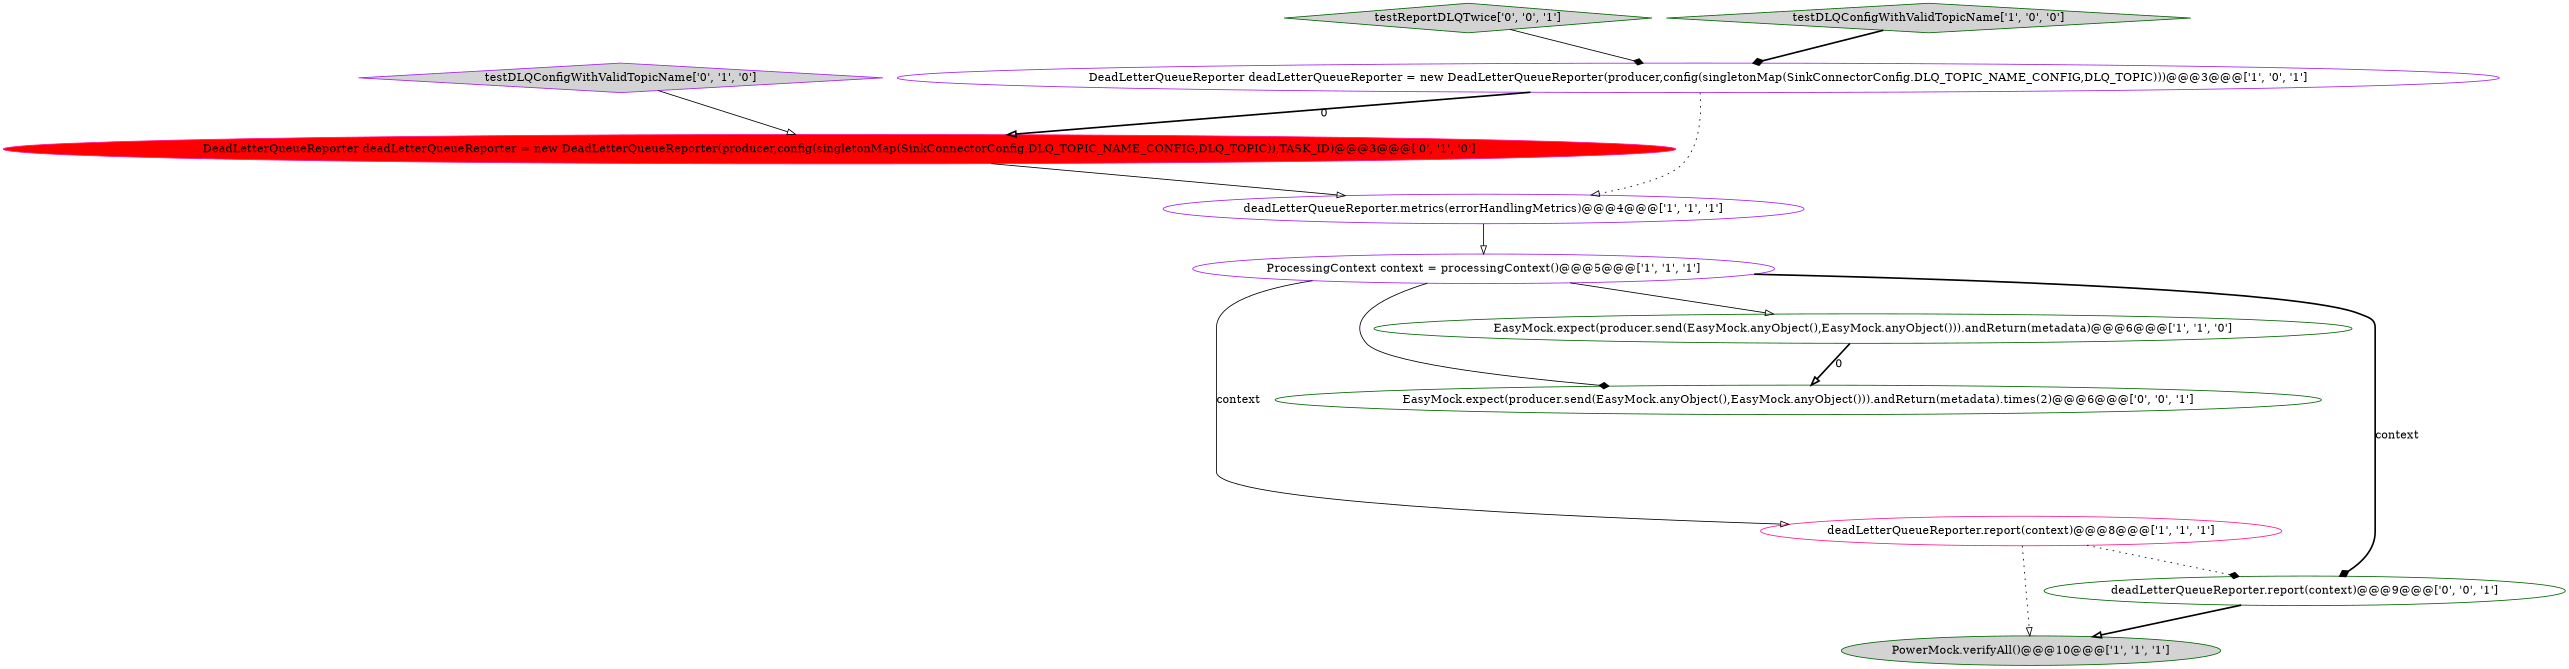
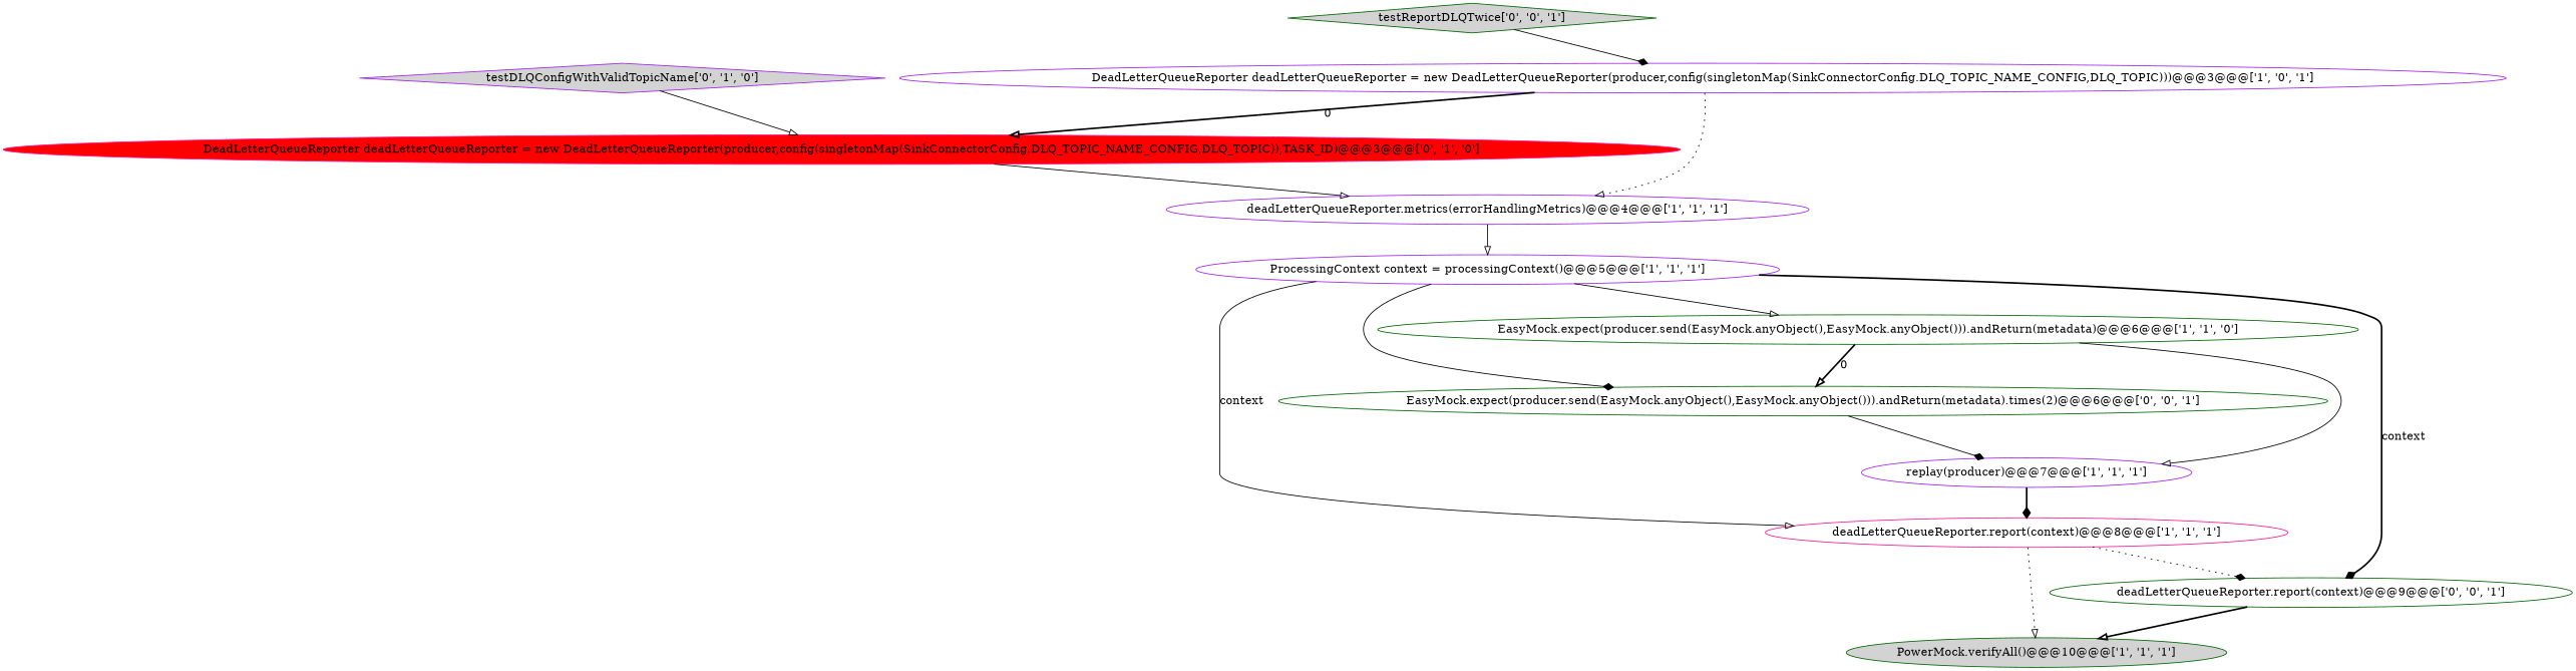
  digraph {
    node [color=darkgreen fillcolor=white shape=ellipse style=filled]
    edge [arrowhead=onormal style=solid]
+   n1 [color=purple label="replay(producer)@@@7@@@['1', '1', '1']"]
    n2 [color=deeppink label="deadLetterQueueReporter.report(context)@@@8@@@['1', '1', '1']"]
    n3 [label="deadLetterQueueReporter.report(context)@@@9@@@['0', '0', '1']"]
    n4 [fillcolor=lightgray label="PowerMock.verifyAll()@@@10@@@['1', '1', '1']"]
    n5 [color=deeppink fillcolor=red label="DeadLetterQueueReporter deadLetterQueueReporter = new DeadLetterQueueReporter(producer,config(singletonMap(SinkConnectorConfig.DLQ_TOPIC_NAME_CONFIG,DLQ_TOPIC)),TASK_ID)@@@3@@@['0', '1', '0']"]
    n6 [color=purple label="deadLetterQueueReporter.metrics(errorHandlingMetrics)@@@4@@@['1', '1', '1']"]
    n7 [color=purple label="ProcessingContext context = processingContext()@@@5@@@['1', '1', '1']"]
    n8 [color=purple fillcolor=lightgray label="testDLQConfigWithValidTopicName['0', '1', '0']" shape=diamond]
    n9 [label="EasyMock.expect(producer.send(EasyMock.anyObject(),EasyMock.anyObject())).andReturn(metadata)@@@6@@@['1', '1', '0']"]
    n10 [label="EasyMock.expect(producer.send(EasyMock.anyObject(),EasyMock.anyObject())).andReturn(metadata).times(2)@@@6@@@['0', '0', '1']"]
    n11 [fillcolor=lightgray label="testReportDLQTwice['0', '0', '1']" shape=diamond]
    n12 [color=purple label="DeadLetterQueueReporter deadLetterQueueReporter = new DeadLetterQueueReporter(producer,config(singletonMap(SinkConnectorConfig.DLQ_TOPIC_NAME_CONFIG,DLQ_TOPIC)))@@@3@@@['1', '0', '1']"]
-   n13 [fillcolor=lightgray label="testDLQConfigWithValidTopicName['1', '0', '0']" shape=diamond]
+   n1 -> n2 [arrowhead=diamond style=bold]
    n2 -> n3 [arrowhead=diamond style=dotted]
    n2 -> n4 [style=dotted]
    n3 -> n4 [style=bold]
    n5 -> n6
    n6 -> n7
    n7 -> n2 [label=context]
    n7 -> n3 [arrowhead=diamond label=context style=bold]
    n7 -> n9
    n7 -> n10 [arrowhead=diamond]
    n8 -> n5
+   n9 -> n1
    n9 -> n10 [label=0 style=bold]
+   n10 -> n1 [arrowhead=diamond]
    n11 -> n12 [arrowhead=diamond]
    n12 -> n5 [label=0 style=bold]
    n12 -> n6 [style=dotted]
-   n13 -> n12 [arrowhead=diamond style=bold]
  }
